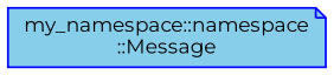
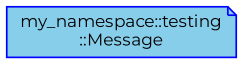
  digraph {
    rankdir=LR
    fontname=Montserrat
-   n1 [color=blue fillcolor=skyblue fontname=Montserrat fontsize=10 height=0.2 label="my_namespace::namespace\l::Message" shape=note style=filled width=0.4]
+   n1 [color=blue fillcolor=skyblue fontname=Montserrat fontsize=10 height=0.2 label="my_namespace::testing\l::Message" shape=note style=filled width=0.4]
  }
